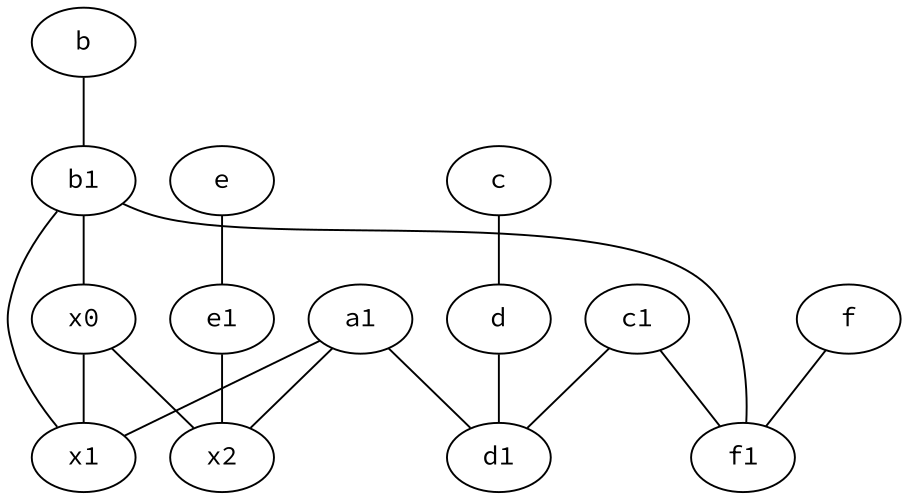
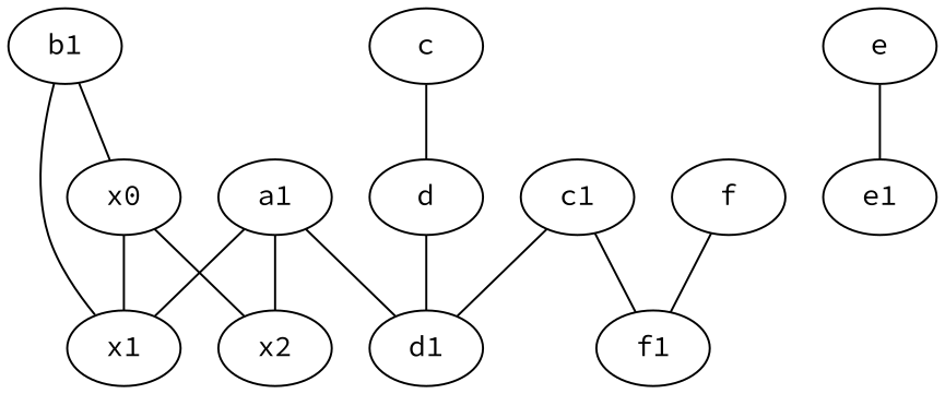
  graph {
    fontname="Source Code Pro"
    node [fontname="Source Code Pro" labelfontsize=50]
    edge [fontname="Source Code Pro"]
-   b
    b1
    x1
    x0
    f1
    d
    d1
    e1
    x2
    c1
    a1
    f
    c
    e
-   b -- b1
    b1 -- x1
    b1 -- x0
-   b1 -- f1
    x0 -- x1
    x0 -- x2
    d -- d1
-   e1 -- x2
    c1 -- f1
    c1 -- d1
    a1 -- x1
    a1 -- d1
    a1 -- x2
    f -- f1
    c -- d
    e -- e1
  }
